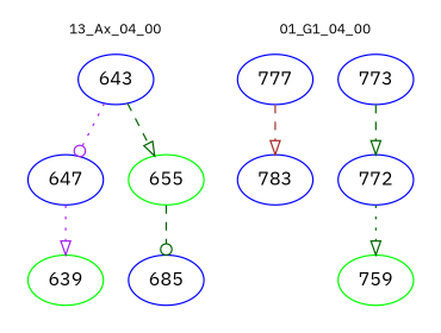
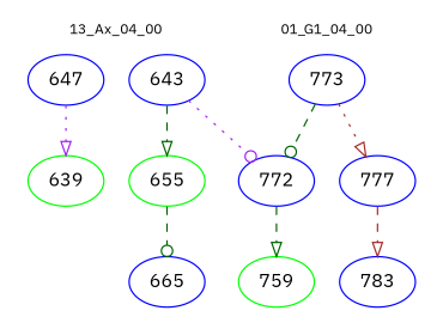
  digraph {
    fontname="IBM Plex Sans"
    node [color=blue fontname="IBM Plex Sans"]
    edge [arrowhead=onormal color=darkgreen fontname="IBM Plex Sans" style=dotted]
    n1 [label=643]
    n2 [label=647]
    n3 [color=green label=655]
    n4 [color=green label=639]
-   n5 [label=685]
+   n5 [label=665]
    n6 [label=773]
    n7 [label=772]
    n8 [label=777]
    n9 [color=green label=759]
    n10 [label=783]
    subgraph cluster_1 {
      color=white
      fontsize=10
      label="13_Ax_04_00"
      n1
      n2
      n3
      n4
      n5
    }
    subgraph cluster_2 {
      color=white
      fontsize=10
      label="01_G1_04_00"
      n6
      n7
      n8
      n9
      n10
    }
-   n1 -> n2 [arrowhead=odot color=purple]
+   n1 -> n7 [arrowhead=odot color=purple]
    n1 -> n3 [style=dashed]
    n2 -> n4 [color=purple]
    n3 -> n5 [arrowhead=odot style=dashed]
-   n6 -> n7 [style=dashed]
-   n7 -> n9
+   n6 -> n7 [arrowhead=odot style=dashed]
+   n6 -> n8 [color=brown]
+   n7 -> n9 [style=dashed]
    n8 -> n10 [color=brown style=dashed]
  }
